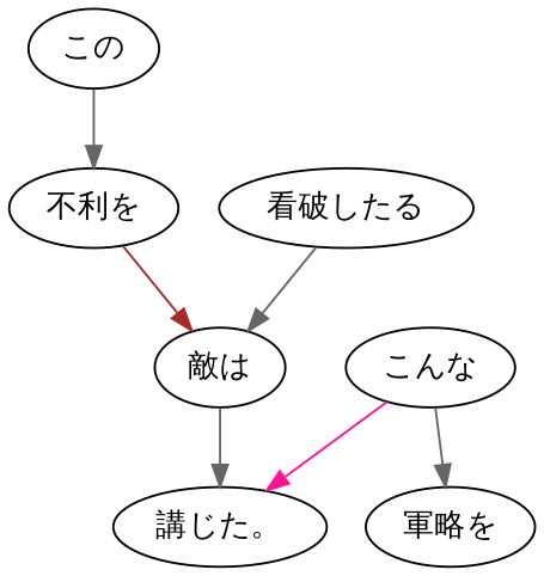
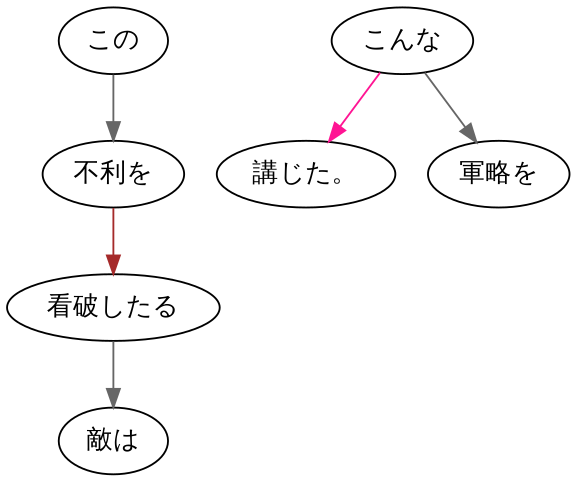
  digraph {
    edge [color=gray40]
    n1 [label="この"]
    n2 [label="不利を"]
    n3 [label="看破したる"]
    n4 [label="敵は"]
    n5 [label="講じた。"]
    n6 [label="こんな"]
    n7 [label="軍略を"]
    n1 -> n2
-   n2 -> n4 [color=brown]
+   n2 -> n3 [color=brown]
    n3 -> n4
-   n4 -> n5
    n6 -> n5 [color=deeppink]
    n6 -> n7
  }
